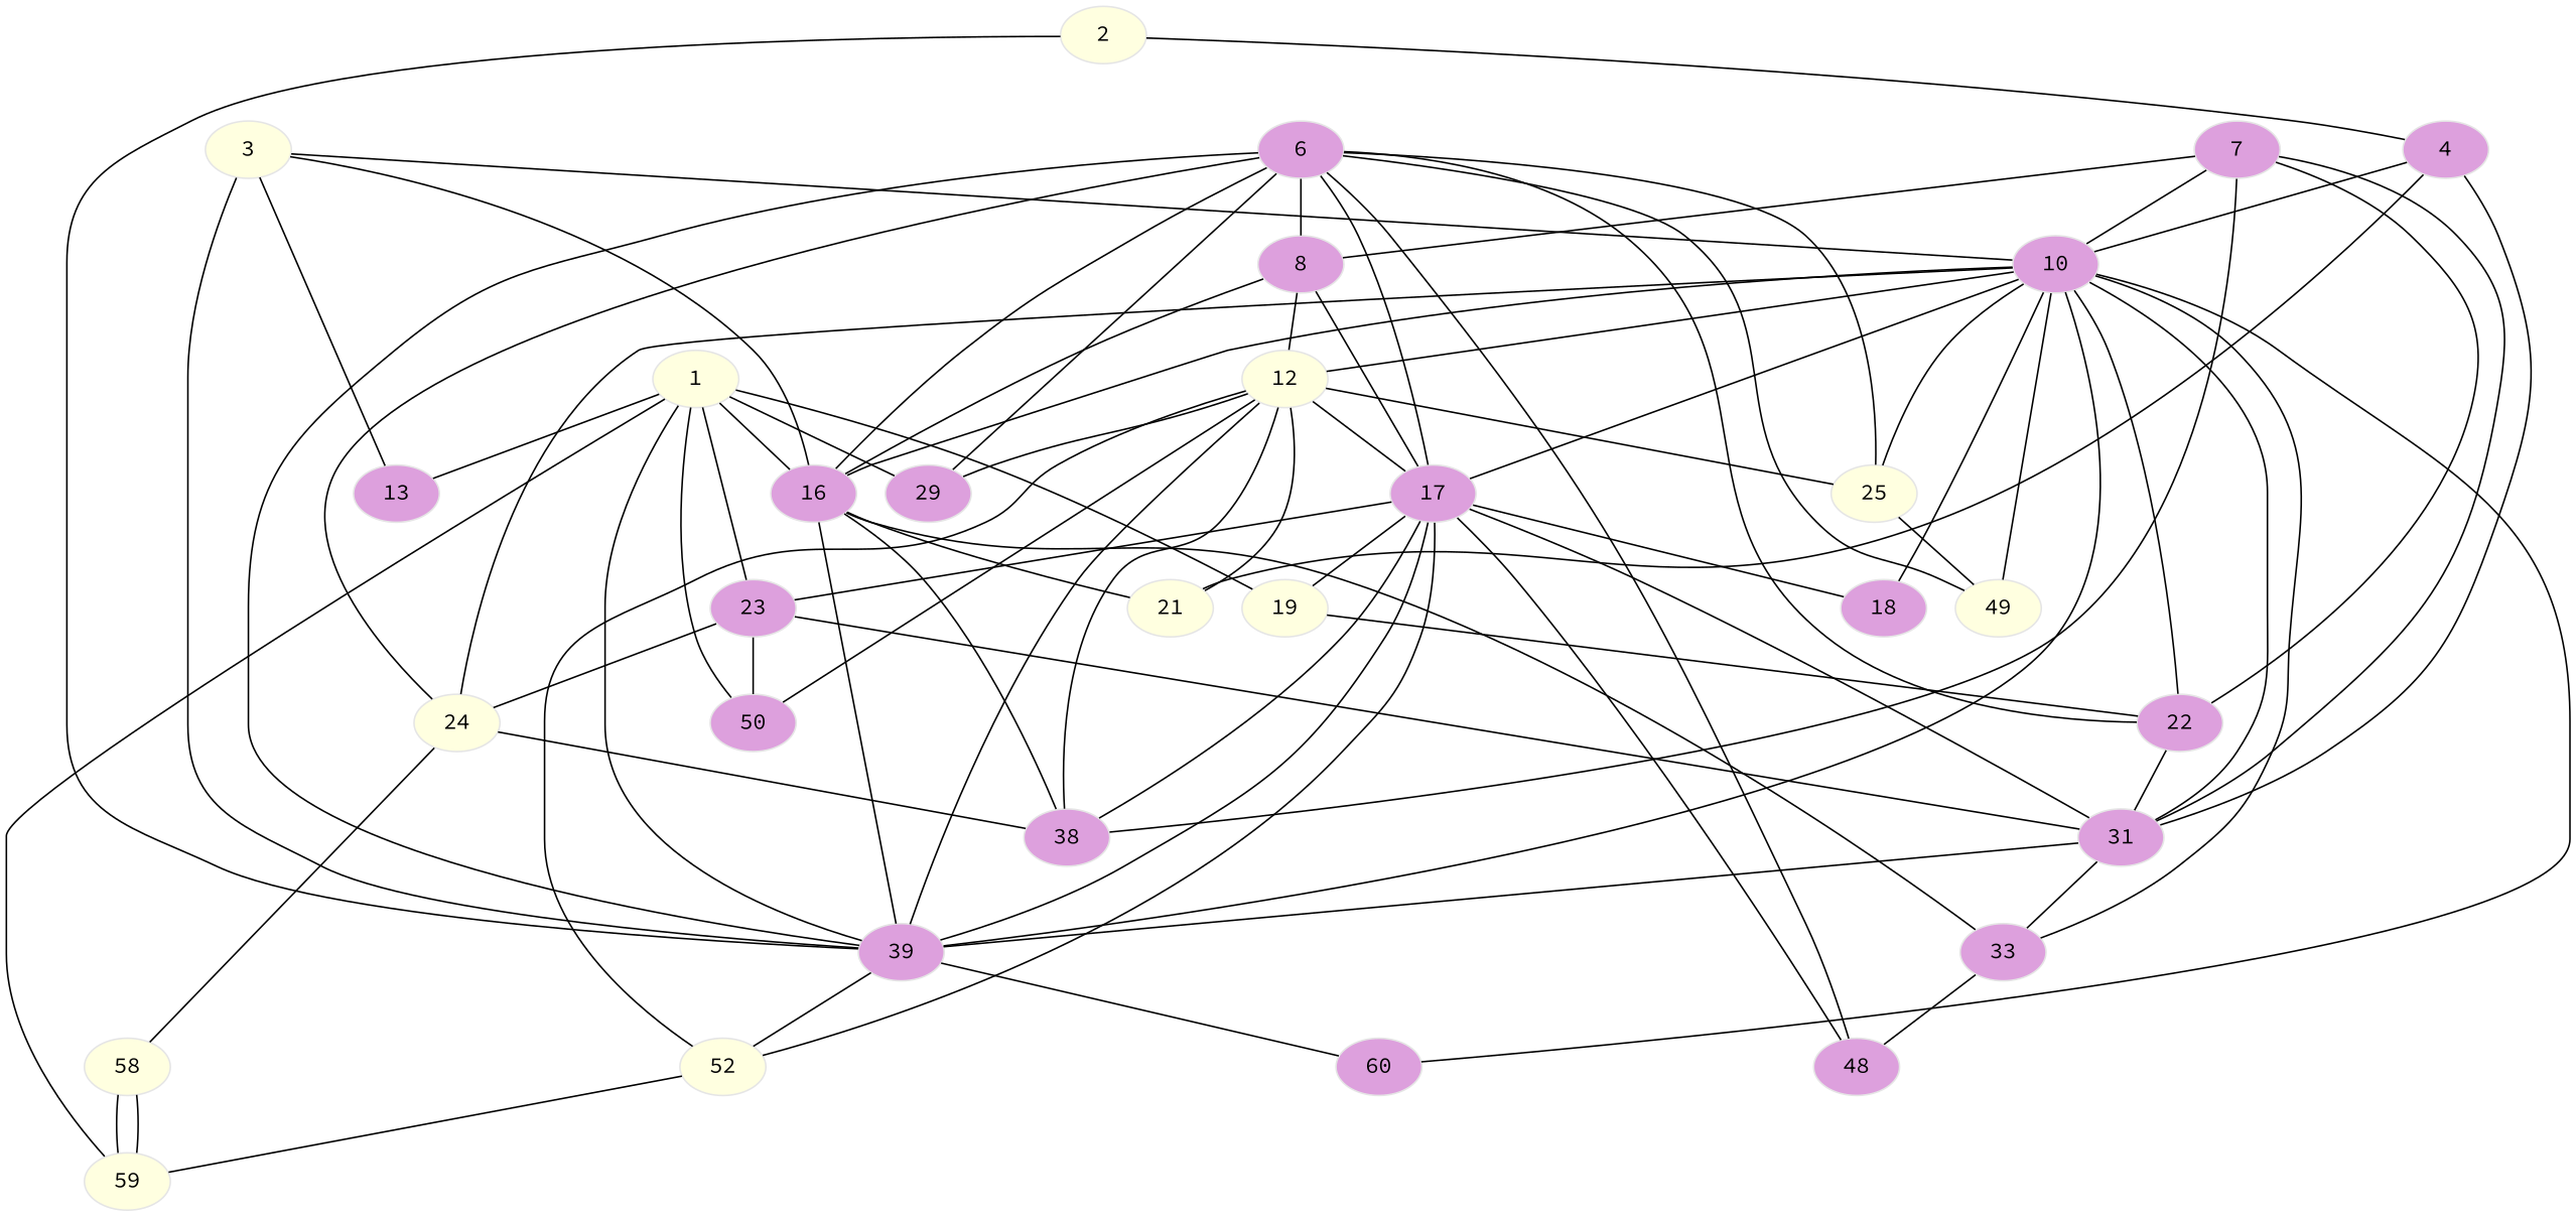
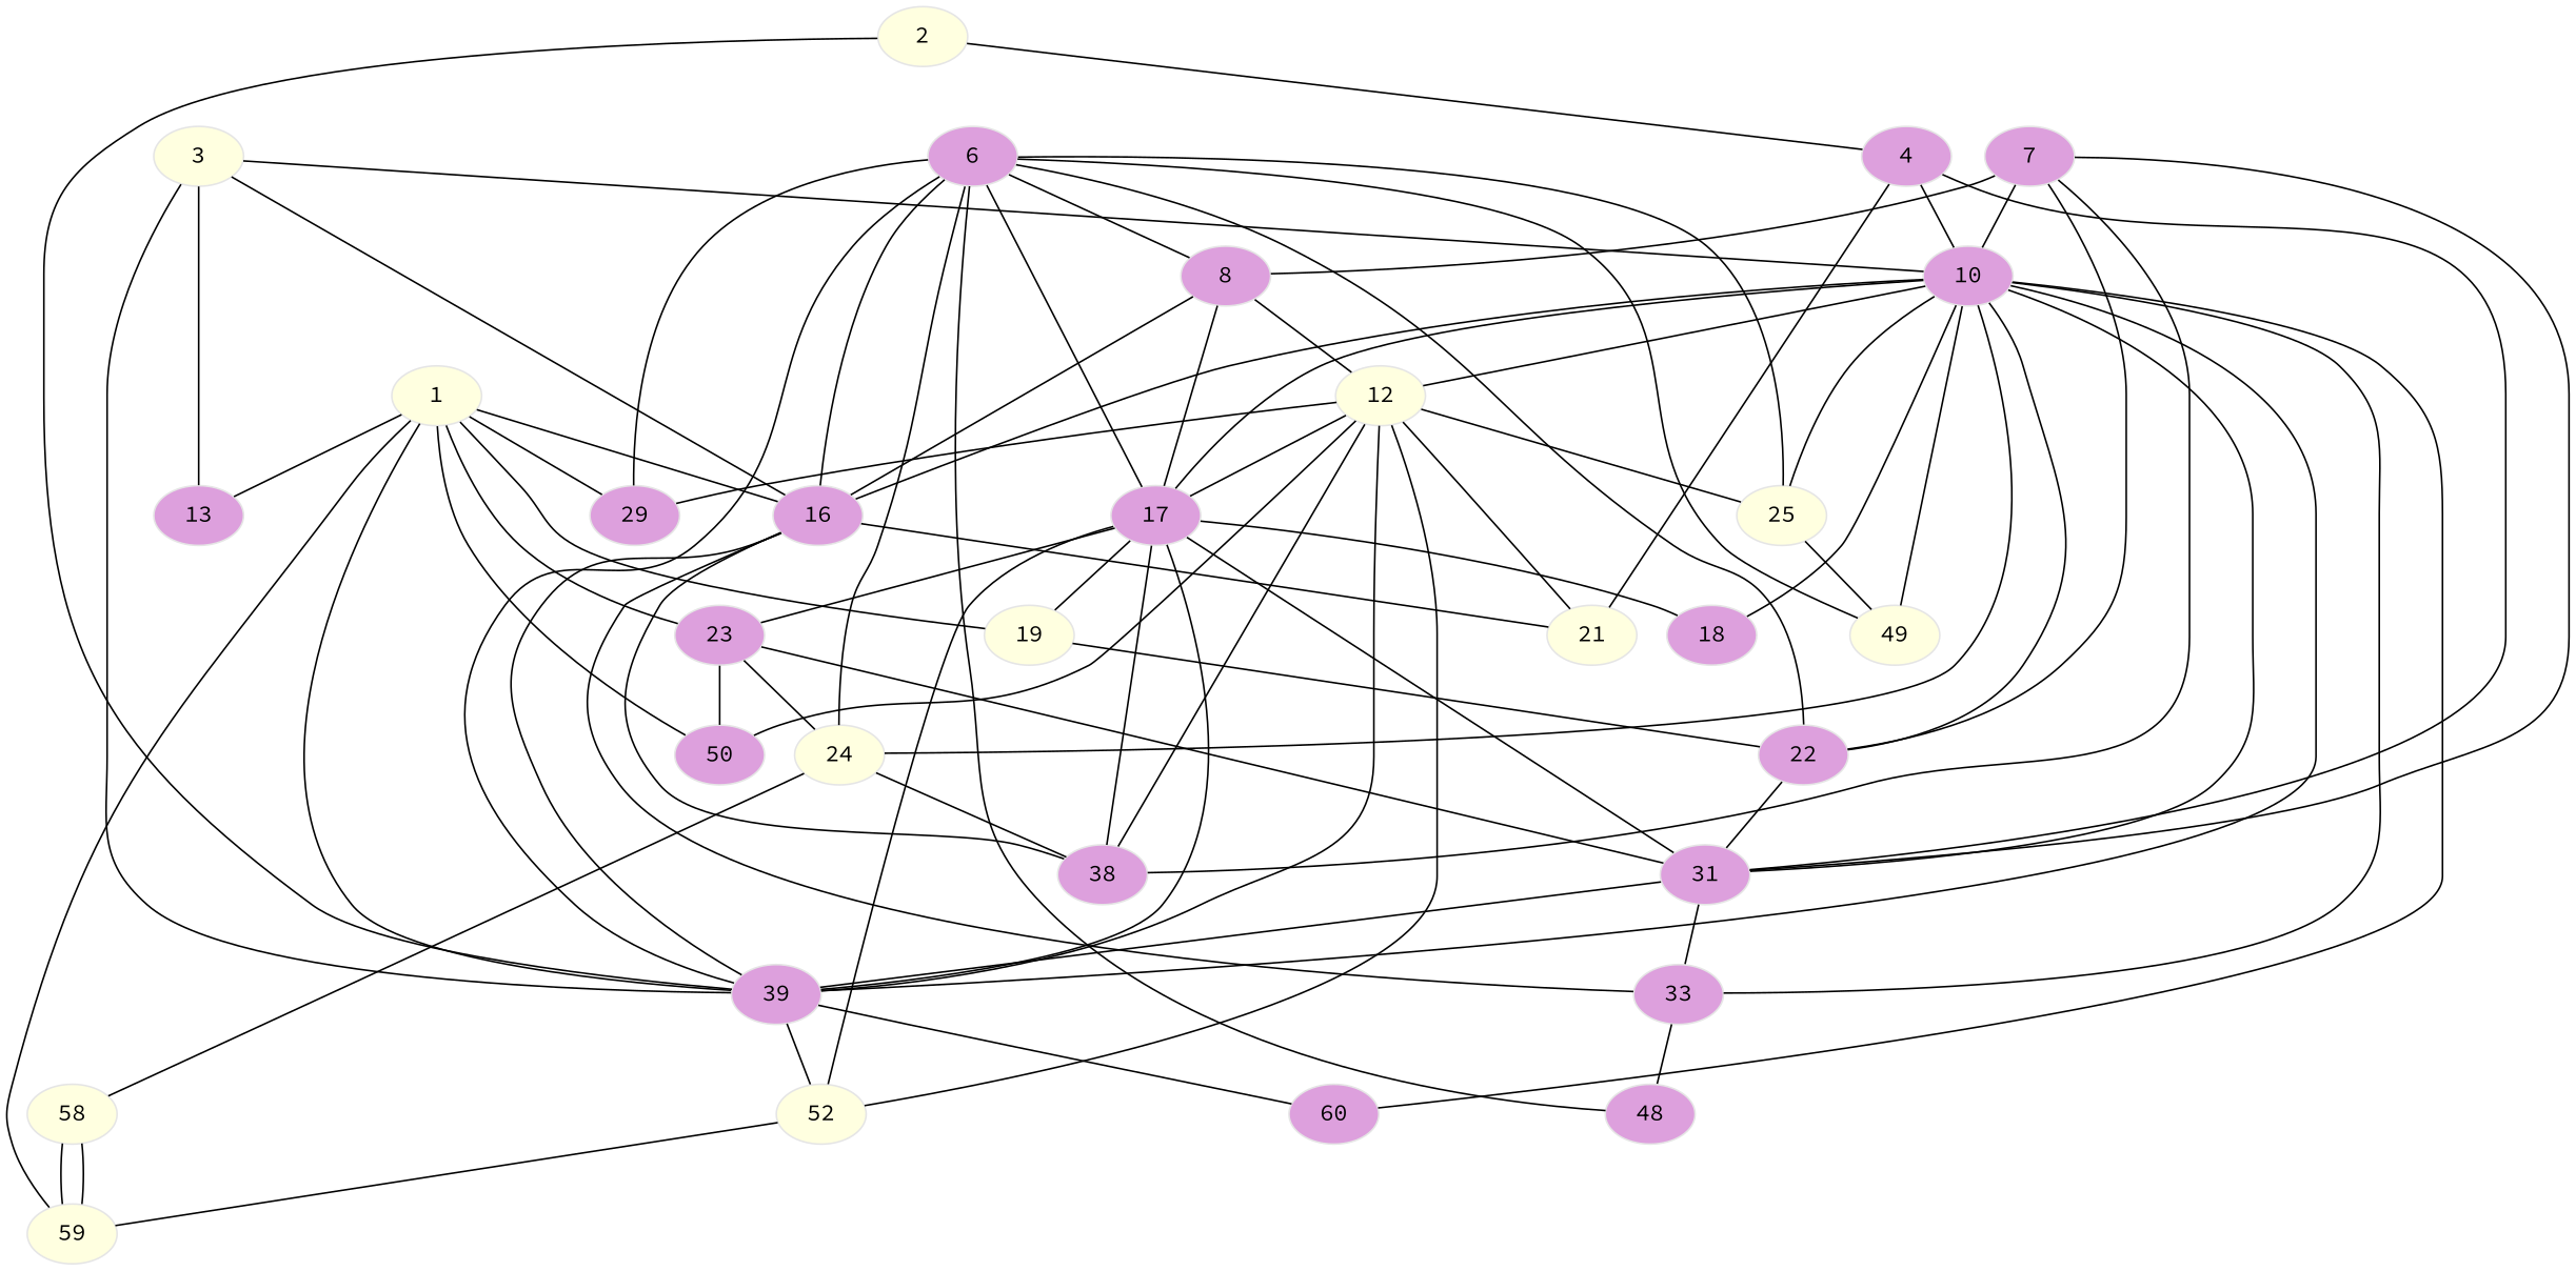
  graph {
    fontname="Source Code Pro"
    node [color=gray90 fillcolor=plum fontname="Source Code Pro" style=filled]
    edge [fontname="Source Code Pro"]
    1 [fillcolor=lightyellow super="+5+30+47"]
    13
    16 [super="+62+45"]
    19 [fillcolor=lightyellow]
    23 [super="+34"]
    29
    39 [super="+42"]
    50
    59 [fillcolor=lightyellow]
    21 [fillcolor=lightyellow super="+32"]
    38
    33 [super="+35"]
    22
    31 [super="+37"]
    24 [fillcolor=lightyellow super="+40"]
    60
    52 [fillcolor=lightyellow]
    58 [fillcolor=lightyellow]
    4 [super="+9"]
    10 [super="+11+36"]
    2 [fillcolor=lightyellow]
    3 [fillcolor=lightyellow super="+15"]
    17 [super="+26+54"]
    25 [fillcolor=lightyellow super="+41"]
    49 [fillcolor=lightyellow]
    12 [fillcolor=lightyellow super="+28+57+44"]
    18
    6 [super="+27"]
    8 [super="+20"]
    48
    7 [super="+14"]
    1 -- 13
    1 -- 16
    1 -- 19
    1 -- 23
    1 -- 29
    1 -- 39
    1 -- 50
    1 -- 59
    16 -- 39
    16 -- 21
    16 -- 38 [weight=2]
    16 -- 33
    19 -- 22
    23 -- 50
    23 -- 31
    23 -- 24
    39 -- 60
    39 -- 52
    33 -- 48
    22 -- 31
    31 -- 39
    31 -- 33
    24 -- 38
    24 -- 58
    52 -- 59
    58 -- 59
    58 -- 59
    4 -- 21
    4 -- 31
    4 -- 10
    10 -- 16
    10 -- 39 [weight=2]
    10 -- 33
    10 -- 22
    10 -- 31
    10 -- 24
    10 -- 60
    10 -- 17
    10 -- 25
    10 -- 49
    10 -- 12 [weight=2]
    10 -- 18
    2 -- 39
    2 -- 4
    3 -- 13
    3 -- 16
    3 -- 39 [weight=2]
    3 -- 10
    17 -- 19
    17 -- 23
    17 -- 39
    17 -- 38
    17 -- 31
    17 -- 52
    17 -- 18
-   17 -- 48
    25 -- 49
    12 -- 29
    12 -- 39
    12 -- 50
    12 -- 21
    12 -- 38
    12 -- 52
    12 -- 17
    12 -- 25
    6 -- 16 [weight=2]
    6 -- 29
    6 -- 39
    6 -- 22
    6 -- 24
    6 -- 17
    6 -- 25
    6 -- 49
    6 -- 8
    6 -- 48
    8 -- 16
    8 -- 17
    8 -- 12
    7 -- 38
    7 -- 22
    7 -- 31
    7 -- 10 [weight=2]
    7 -- 8
  }
